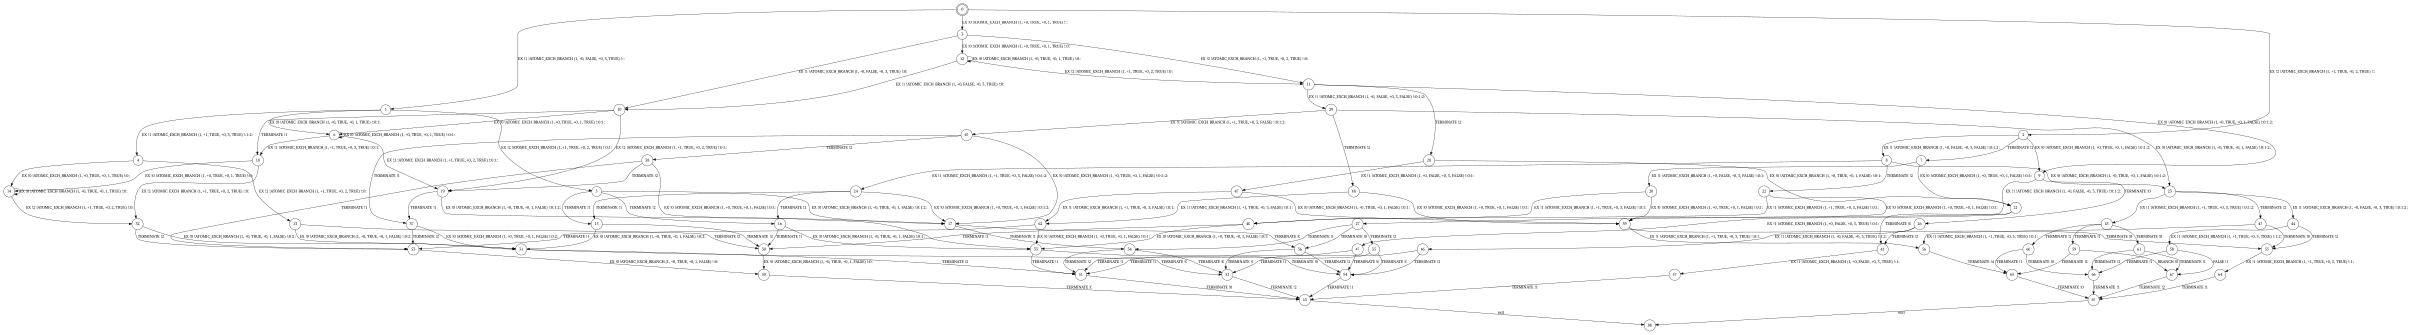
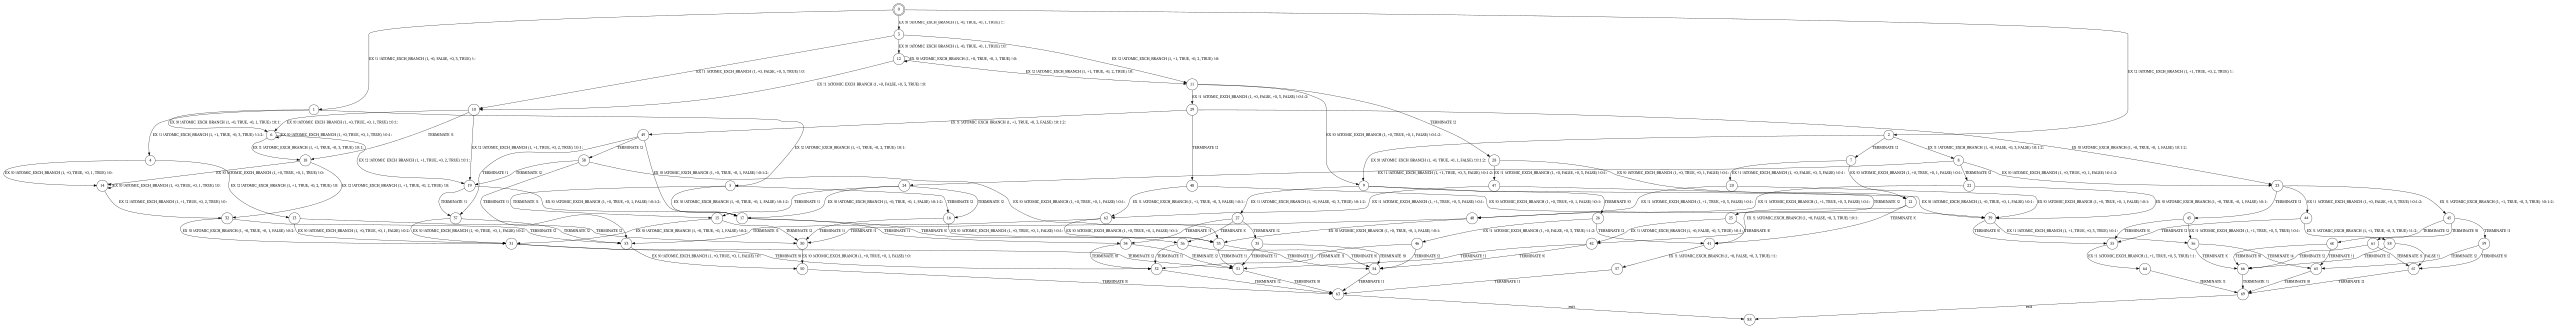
  digraph {
    fontname="PT Serif"
    node [fontname="PT Serif" shape=circle]
    edge [fontname="PT Serif"]
    0 [peripheries=2]
    1
    2
    3
    4
    5
    6
    7
    8
    9
    10
    11
    12
    13
    14
    15
    16
    17
    18
    19
    20
    21
    22
    23
    24
+   25
    26
    27
    28
    29
    30
    31
    32
    33
    34
    36
    37
    39
    40
    41
    42
    43
    44
    45
    46
    35
    47
    48
    49
    50
    51
    52
    53
    54
    38
    55
    56
    57
    58
    59
    60
    61
    62
    63
    64
    65
    66
    67
    n69 [label=88]
    69
    0 -> 1 [label="EX !1 !ATOMIC_EXCH_BRANCH (1, +0, FALSE, +0, 3, TRUE) !::"]
    0 -> 2 [label="EX !2 !ATOMIC_EXCH_BRANCH (1, +1, TRUE, +0, 2, TRUE) !::"]
    0 -> 3 [label="EX !0 !ATOMIC_EXCH_BRANCH (1, +0, TRUE, +0, 1, TRUE) !::"]
    1 -> 4 [label="EX !1 !ATOMIC_EXCH_BRANCH (1, +1, TRUE, +0, 3, TRUE) !:1:2:"]
    1 -> 5 [label="EX !2 !ATOMIC_EXCH_BRANCH (1, +1, TRUE, +0, 2, TRUE) !:0:1:"]
    1 -> 6 [label="EX !0 !ATOMIC_EXCH_BRANCH (1, +0, TRUE, +0, 1, TRUE) !:0:1:"]
    2 -> 7 [label="TERMINATE !2"]
    2 -> 8 [label="EX !1 !ATOMIC_EXCH_BRANCH (1, +0, FALSE, +0, 3, FALSE) !:0:1:2:"]
    2 -> 9 [label="EX !0 !ATOMIC_EXCH_BRANCH (1, +0, TRUE, +0, 1, FALSE) !:0:1:2:"]
    3 -> 10 [label="EX !1 !ATOMIC_EXCH_BRANCH (1, +0, FALSE, +0, 3, TRUE) !:0:"]
    3 -> 11 [label="EX !2 !ATOMIC_EXCH_BRANCH (1, +1, TRUE, +0, 2, TRUE) !:0:"]
    3 -> 12 [label="EX !0 !ATOMIC_EXCH_BRANCH (1, +0, TRUE, +0, 1, TRUE) !:0:"]
    4 -> 13 [label="EX !2 !ATOMIC_EXCH_BRANCH (1, +1, TRUE, +0, 2, TRUE) !:0:"]
    4 -> 14 [label="EX !0 !ATOMIC_EXCH_BRANCH (1, +0, TRUE, +0, 1, TRUE) !:0:"]
    5 -> 15 [label="TERMINATE !1"]
    5 -> 16 [label="TERMINATE !2"]
    5 -> 17 [label="EX !0 !ATOMIC_EXCH_BRANCH (1, +0, TRUE, +0, 1, FALSE) !:0:1:2:"]
    6 -> 6 [label="EX !0 !ATOMIC_EXCH_BRANCH (1, +0, TRUE, +0, 1, TRUE) !:0:1:"]
    6 -> 18 [label="EX !1 !ATOMIC_EXCH_BRANCH (1, +1, TRUE, +0, 3, TRUE) !:0:1:"]
    6 -> 19 [label="EX !2 !ATOMIC_EXCH_BRANCH (1, +1, TRUE, +0, 2, TRUE) !:0:1:"]
    7 -> 20 [label="EX !1 !ATOMIC_EXCH_BRANCH (1, +0, FALSE, +0, 3, FALSE) !:0:1:"]
    7 -> 21 [label="EX !0 !ATOMIC_EXCH_BRANCH (1, +0, TRUE, +0, 1, FALSE) !:0:1:"]
    8 -> 22 [label="TERMINATE !2"]
    8 -> 23 [label="EX !0 !ATOMIC_EXCH_BRANCH (1, +0, TRUE, +0, 1, FALSE) !:0:1:2:"]
    8 -> 24 [label="EX !1 !ATOMIC_EXCH_BRANCH (1, +1, TRUE, +0, 3, FALSE) !:0:1:2:"]
+   9 -> 25 [label="TERMINATE !2"]
    9 -> 26 [label="TERMINATE !0"]
    9 -> 27 [label="EX !1 !ATOMIC_EXCH_BRANCH (1, +0, FALSE, +0, 3, TRUE) !:0:1:2:"]
    10 -> 6 [label="EX !0 !ATOMIC_EXCH_BRANCH (1, +0, TRUE, +0, 1, TRUE) !:0:1:"]
    10 -> 18 [label="TERMINATE !1"]
    10 -> 19 [label="EX !2 !ATOMIC_EXCH_BRANCH (1, +1, TRUE, +0, 2, TRUE) !:0:1:"]
    11 -> 9 [label="EX !0 !ATOMIC_EXCH_BRANCH (1, +0, TRUE, +0, 1, FALSE) !:0:1:2:"]
    11 -> 28 [label="TERMINATE !2"]
    11 -> 29 [label="EX !1 !ATOMIC_EXCH_BRANCH (1, +0, FALSE, +0, 3, FALSE) !:0:1:2:"]
    12 -> 10 [label="EX !1 !ATOMIC_EXCH_BRANCH (1, +0, FALSE, +0, 3, TRUE) !:0:"]
    12 -> 11 [label="EX !2 !ATOMIC_EXCH_BRANCH (1, +1, TRUE, +0, 2, TRUE) !:0:"]
    12 -> 12 [label="EX !0 !ATOMIC_EXCH_BRANCH (1, +0, TRUE, +0, 1, TRUE) !:0:"]
    13 -> 30 [label="TERMINATE !2"]
    13 -> 31 [label="EX !0 !ATOMIC_EXCH_BRANCH (1, +0, TRUE, +0, 1, FALSE) !:0:2:"]
    14 -> 14 [label="EX !0 !ATOMIC_EXCH_BRANCH (1, +0, TRUE, +0, 1, TRUE) !:0:"]
    14 -> 32 [label="EX !2 !ATOMIC_EXCH_BRANCH (1, +1, TRUE, +0, 2, TRUE) !:0:"]
    15 -> 30 [label="TERMINATE !2"]
    15 -> 31 [label="EX !0 !ATOMIC_EXCH_BRANCH (1, +0, TRUE, +0, 1, FALSE) !:0:2:"]
    16 -> 30 [label="TERMINATE !1"]
    16 -> 33 [label="EX !0 !ATOMIC_EXCH_BRANCH (1, +0, TRUE, +0, 1, FALSE) !:0:1:"]
    17 -> 34 [label="TERMINATE !1"]
    17 -> 36 [label="TERMINATE !0"]
    18 -> 14 [label="EX !0 !ATOMIC_EXCH_BRANCH (1, +0, TRUE, +0, 1, TRUE) !:0:"]
    18 -> 32 [label="EX !2 !ATOMIC_EXCH_BRANCH (1, +1, TRUE, +0, 2, TRUE) !:0:"]
    19 -> 17 [label="EX !0 !ATOMIC_EXCH_BRANCH (1, +0, TRUE, +0, 1, FALSE) !:0:1:2:"]
    19 -> 37 [label="TERMINATE !1"]
    20 -> 39 [label="EX !0 !ATOMIC_EXCH_BRANCH (1, +0, TRUE, +0, 1, FALSE) !:0:1:"]
    20 -> 40 [label="EX !1 !ATOMIC_EXCH_BRANCH (1, +1, TRUE, +0, 3, FALSE) !:0:1:"]
    21 -> 41 [label="TERMINATE !0"]
    21 -> 42 [label="EX !1 !ATOMIC_EXCH_BRANCH (1, +0, FALSE, +0, 3, TRUE) !:0:1:"]
    22 -> 39 [label="EX !0 !ATOMIC_EXCH_BRANCH (1, +0, TRUE, +0, 1, FALSE) !:0:1:"]
    22 -> 40 [label="EX !1 !ATOMIC_EXCH_BRANCH (1, +1, TRUE, +0, 3, FALSE) !:0:1:"]
    23 -> 43 [label="TERMINATE !2"]
    23 -> 44 [label="EX !1 !ATOMIC_EXCH_BRANCH (1, +0, FALSE, +0, 3, TRUE) !:0:1:2:"]
    23 -> 45 [label="EX !1 !ATOMIC_EXCH_BRANCH (1, +1, TRUE, +0, 3, TRUE) !:0:1:2:"]
    24 -> 15 [label="TERMINATE !1"]
    24 -> 16 [label="TERMINATE !2"]
    24 -> 17 [label="EX !0 !ATOMIC_EXCH_BRANCH (1, +0, TRUE, +0, 1, FALSE) !:0:1:2:"]
+   25 -> 41 [label="TERMINATE !0"]
+   25 -> 42 [label="EX !1 !ATOMIC_EXCH_BRANCH (1, +0, FALSE, +0, 3, TRUE) !:0:1:"]
    26 -> 41 [label="TERMINATE !2"]
    26 -> 46 [label="EX !1 !ATOMIC_EXCH_BRANCH (1, +0, FALSE, +0, 3, TRUE) !:1:2:"]
    27 -> 34 [label="TERMINATE !1"]
    27 -> 36 [label="TERMINATE !0"]
    27 -> 35 [label="TERMINATE !2"]
    28 -> 21 [label="EX !0 !ATOMIC_EXCH_BRANCH (1, +0, TRUE, +0, 1, FALSE) !:0:1:"]
    28 -> 47 [label="EX !1 !ATOMIC_EXCH_BRANCH (1, +0, FALSE, +0, 3, FALSE) !:0:1:"]
    29 -> 23 [label="EX !0 !ATOMIC_EXCH_BRANCH (1, +0, TRUE, +0, 1, FALSE) !:0:1:2:"]
    29 -> 48 [label="TERMINATE !2"]
    29 -> 49 [label="EX !1 !ATOMIC_EXCH_BRANCH (1, +1, TRUE, +0, 3, FALSE) !:0:1:2:"]
    30 -> 50 [label="EX !0 !ATOMIC_EXCH_BRANCH (1, +0, TRUE, +0, 1, FALSE) !:0:"]
    31 -> 51 [label="TERMINATE !2"]
    31 -> 52 [label="TERMINATE !0"]
    32 -> 31 [label="EX !0 !ATOMIC_EXCH_BRANCH (1, +0, TRUE, +0, 1, FALSE) !:0:2:"]
    32 -> 53 [label="TERMINATE !2"]
    33 -> 51 [label="TERMINATE !1"]
    33 -> 54 [label="TERMINATE !0"]
    34 -> 51 [label="TERMINATE !2"]
    34 -> 52 [label="TERMINATE !0"]
    36 -> 52 [label="TERMINATE !1"]
    36 -> 54 [label="TERMINATE !2"]
    37 -> 31 [label="EX !0 !ATOMIC_EXCH_BRANCH (1, +0, TRUE, +0, 1, FALSE) !:0:2:"]
    37 -> 53 [label="TERMINATE !2"]
    39 -> 55 [label="TERMINATE !0"]
    39 -> 56 [label="EX !1 !ATOMIC_EXCH_BRANCH (1, +1, TRUE, +0, 3, TRUE) !:0:1:"]
    40 -> 30 [label="TERMINATE !1"]
    40 -> 33 [label="EX !0 !ATOMIC_EXCH_BRANCH (1, +0, TRUE, +0, 1, FALSE) !:0:1:"]
    41 -> 57 [label="EX !1 !ATOMIC_EXCH_BRANCH (1, +0, FALSE, +0, 3, TRUE) !:1:"]
    42 -> 51 [label="TERMINATE !1"]
    42 -> 54 [label="TERMINATE !0"]
    43 -> 55 [label="TERMINATE !0"]
    43 -> 56 [label="EX !1 !ATOMIC_EXCH_BRANCH (1, +1, TRUE, +0, 3, TRUE) !:0:1:"]
    44 -> 55 [label="TERMINATE !2"]
    44 -> 58 [label="EX !1 !ATOMIC_EXCH_BRANCH (1, +1, TRUE, +0, 3, TRUE) !:1:2:"]
    45 -> 59 [label="TERMINATE !1"]
    45 -> 60 [label="TERMINATE !2"]
    45 -> 61 [label="TERMINATE !0"]
    46 -> 52 [label="TERMINATE !1"]
    46 -> 54 [label="TERMINATE !2"]
    35 -> 51 [label="TERMINATE !1"]
    35 -> 54 [label="TERMINATE !0"]
    47 -> 39 [label="EX !0 !ATOMIC_EXCH_BRANCH (1, +0, TRUE, +0, 1, FALSE) !:0:1:"]
    47 -> 62 [label="EX !1 !ATOMIC_EXCH_BRANCH (1, +1, TRUE, +0, 3, FALSE) !:0:1:"]
    48 -> 39 [label="EX !0 !ATOMIC_EXCH_BRANCH (1, +0, TRUE, +0, 1, FALSE) !:0:1:"]
    48 -> 62 [label="EX !1 !ATOMIC_EXCH_BRANCH (1, +1, TRUE, +0, 3, FALSE) !:0:1:"]
    49 -> 17 [label="EX !0 !ATOMIC_EXCH_BRANCH (1, +0, TRUE, +0, 1, FALSE) !:0:1:2:"]
    49 -> 37 [label="TERMINATE !1"]
    49 -> 38 [label="TERMINATE !2"]
    50 -> 63 [label="TERMINATE !0"]
    51 -> 63 [label="TERMINATE !0"]
    52 -> 63 [label="TERMINATE !2"]
    53 -> 50 [label="EX !0 !ATOMIC_EXCH_BRANCH (1, +0, TRUE, +0, 1, FALSE) !:0:"]
    54 -> 63 [label="TERMINATE !1"]
    38 -> 19 [label="TERMINATE !2"]
    38 -> 33 [label="EX !0 !ATOMIC_EXCH_BRANCH (1, +0, TRUE, +0, 1, FALSE) !:0:1:"]
    38 -> 53 [label="TERMINATE !1"]
    55 -> 64 [label="EX !1 !ATOMIC_EXCH_BRANCH (1, +1, TRUE, +0, 3, TRUE) !:1:"]
    56 -> 65 [label="TERMINATE !4"]
+   56 -> 66 [label="TERMINATE !0"]
    57 -> 63 [label="TERMINATE !1"]
    58 -> 66 [label="TERMINATE !2"]
    58 -> 67 [label="FALSE !1"]
    59 -> 65 [label="TERMINATE !2"]
-   59 -> 67 [label="BRANCH !0"]
+   59 -> 67 [label="TERMINATE !0"]
    60 -> 65 [label="TERMINATE !1"]
    60 -> 66 [label="TERMINATE !0"]
    61 -> 66 [label="TERMINATE !2"]
    61 -> 67 [label="TERMINATE !1"]
    62 -> 33 [label="EX !0 !ATOMIC_EXCH_BRANCH (1, +0, TRUE, +0, 1, FALSE) !:0:1:"]
    62 -> 53 [label="TERMINATE !1"]
    63 -> n69 [label=exit]
    64 -> 69 [label="TERMINATE !1"]
    65 -> 69 [label="TERMINATE !0"]
    66 -> 69 [label="TERMINATE !1"]
    67 -> 69 [label="TERMINATE !2"]
    69 -> n69 [label=exit]
  }
